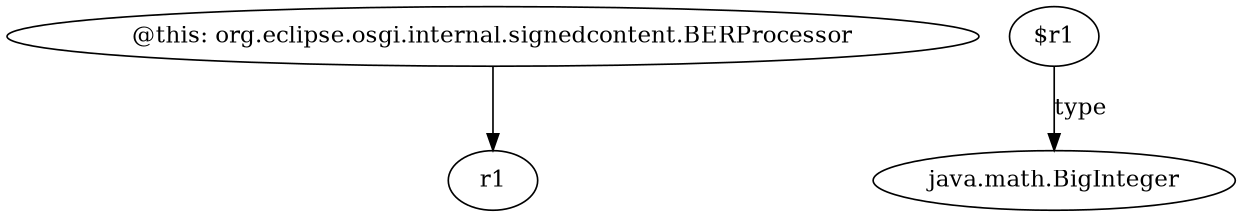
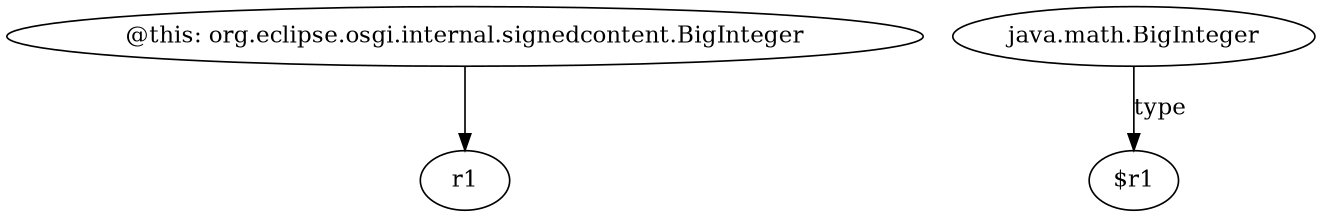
  digraph {
-   n1 [label="@this: org.eclipse.osgi.internal.signedcontent.BERProcessor"]
+   n1 [label="@this: org.eclipse.osgi.internal.signedcontent.BigInteger"]
    n2 [label=r1]
    n3 [label="java.math.BigInteger"]
    n4 [label="$r1"]
    n1 -> n2
-   n4 -> n3 [label=type]
+   n3 -> n4 [label=type]
  }
